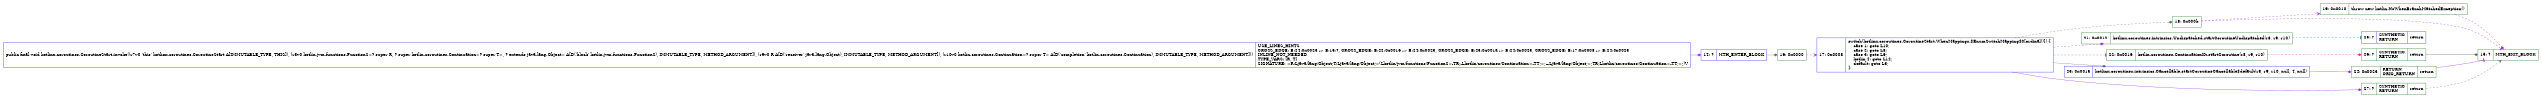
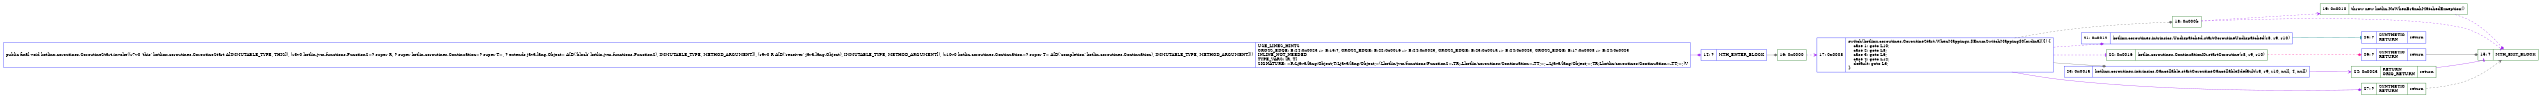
  digraph {
    rankdir=LR
    node [color=blue shape=record]
    edge [arrowhead=diamond color=purple style=dashed]
    n1 [label="{14\:\ ?|MTH_ENTER_BLOCK\l}"]
    n2 [color=darkgreen label="{16\:\ 0x0000}"]
-   n3 [label="{17\:\ 0x0008|switch(kotlinx.coroutines.CoroutineStart.WhenMappings.$EnumSwitchMapping$0[ordinal()]) \{\l    case 1: goto L10;\l    case 2: goto L8;\l    case 3: goto L6;\l    kotlin 4: goto L12;\l    default: goto L3;\l\}\l}"]
+   n3 [label="{17\:\ 0x0008|switch(kotlinx.coroutines.CoroutineStart.WhenMappings.$EnumSwitchMapping$0[ordinal()]) \{\l    case 1: goto L10;\l    case 2: goto L8;\l    case 3: goto L6;\l    case 4: goto L12;\l    default: goto L3;\l\}\l}"]
    n4 [color=darkgreen label="{18\:\ 0x000b}"]
-   n5 [color=darkgreen label="{21\:\ 0x0012|kotlinx.coroutines.intrinsics.Undispatched.startCoroutineUndispatched(r8, r9, r10)\l}"]
+   n5 [label="{21\:\ 0x0012|kotlinx.coroutines.intrinsics.Undispatched.startCoroutineUndispatched(r8, r9, r10)\l}"]
    n6 [color=darkgreen label="{22\:\ 0x0016|kotlin.coroutines.ContinuationKt.startCoroutine(r8, r9, r10)\l}"]
    n7 [label="{23\:\ 0x001a|kotlinx.coroutines.intrinsics.Cancellable.startCoroutineCancellable$default(r8, r9, r10, null, 4, null)\l}"]
    n8 [color=darkgreen label="{27\:\ ?|SYNTHETIC\lRETURN\l|return\l}"]
    n9 [color=darkgreen label="{19\:\ 0x0010|throw new kotlin.NoWhenBranchMatchedException()\l}"]
    n10 [color=darkgreen label="{15\:\ ?|MTH_EXIT_BLOCK\l}"]
    n11 [label="{25\:\ ?|SYNTHETIC\lRETURN\l|return\l}"]
-   n12 [color=darkgreen label="{26\:\ ?|SYNTHETIC\lRETURN\l|return\l}"]
+   n12 [label="{26\:\ ?|SYNTHETIC\lRETURN\l|return\l}"]
    n13 [color=darkgreen label="{24\:\ 0x0023|RETURN\lORIG_RETURN\l|return\l}"]
    n14 [label="{public final void kotlinx.coroutines.CoroutineStart.invoke((r7v0 'this' kotlinx.coroutines.CoroutineStart A[IMMUTABLE_TYPE, THIS]), (r8v0 kotlin.jvm.functions.Function2\<? super R, ? super kotlin.coroutines.Continuation\<? super T\>, ? extends java.lang.Object\> A[D('block' kotlin.jvm.functions.Function2), IMMUTABLE_TYPE, METHOD_ARGUMENT]), (r9v0 R A[D('receiver' java.lang.Object), IMMUTABLE_TYPE, METHOD_ARGUMENT]), (r10v0 kotlin.coroutines.Continuation\<? super T\> A[D('completion' kotlin.coroutines.Continuation), IMMUTABLE_TYPE, METHOD_ARGUMENT]))  | USE_LINES_HINTS\lCROSS_EDGE: B:24:0x0023 \-\> B:15:?, CROSS_EDGE: B:22:0x0016 \-\> B:24:0x0023, CROSS_EDGE: B:23:0x001a \-\> B:24:0x0023, CROSS_EDGE: B:17:0x0008 \-\> B:24:0x0023\lINLINE_NOT_NEEDED\lTYPE_VARS: [R, T]\lSIGNATURE: \<R:Ljava\/lang\/Object;T:Ljava\/lang\/Object;\>(Lkotlin\/jvm\/functions\/Function2\<\-TR;\-Lkotlin\/coroutines\/Continuation\<\-TT;\>;+Ljava\/lang\/Object;\>;TR;Lkotlin\/coroutines\/Continuation\<\-TT;\>;)V\l}"]
    n1 -> n2 [color=gray40 style=solid]
    n2 -> n3 [arrowhead=vee]
    n3 -> n4 [color=gray40]
    n3 -> n5
    n3 -> n6 [arrowhead=tee]
    n3 -> n7 [color=gray40 style=solid]
    n3 -> n8 [style=solid]
    n4 -> n9 [arrowhead=vee]
    n4 -> n10 [arrowhead=tee]
-   n5 -> n11 [arrowhead=tee color=teal]
+   n5 -> n11 [arrowhead=tee color=teal style=solid]
    n6 -> n12 [color=deeppink]
-   n7 -> n13 [style=solid]
+   n7 -> n13 [arrowhead=vee style=solid]
    n8 -> n10 [arrowhead=vee color=gray40]
    n9 -> n10
    n12 -> n10 [color=gray40 style=solid]
    n13 -> n10 [arrowhead=tee style=solid]
    n14 -> n1 [style=solid]
  }
